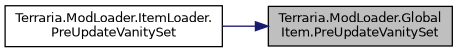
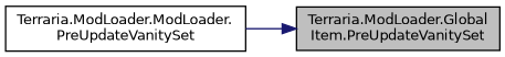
  digraph {
    rankdir=RL
    node [color=black fontname=Helvetica fontsize=10 shape=record style=filled]
    n1 [fillcolor=grey75 fontcolor=black height=0.2 label="Terraria.ModLoader.Global\lItem.PreUpdateVanitySet" width=0.4]
-   n2 [fillcolor=white height=0.2 label="Terraria.ModLoader.ItemLoader.\lPreUpdateVanitySet" width=0.4]
+   n2 [fillcolor=white height=0.2 label="Terraria.ModLoader.ModLoader.\lPreUpdateVanitySet" width=0.4]
    n1 -> n2 [color=midnightblue dir=back fontname=Helvetica fontsize=10 labelfontname=Helvetica labelfontsize=10 style=solid]
  }
